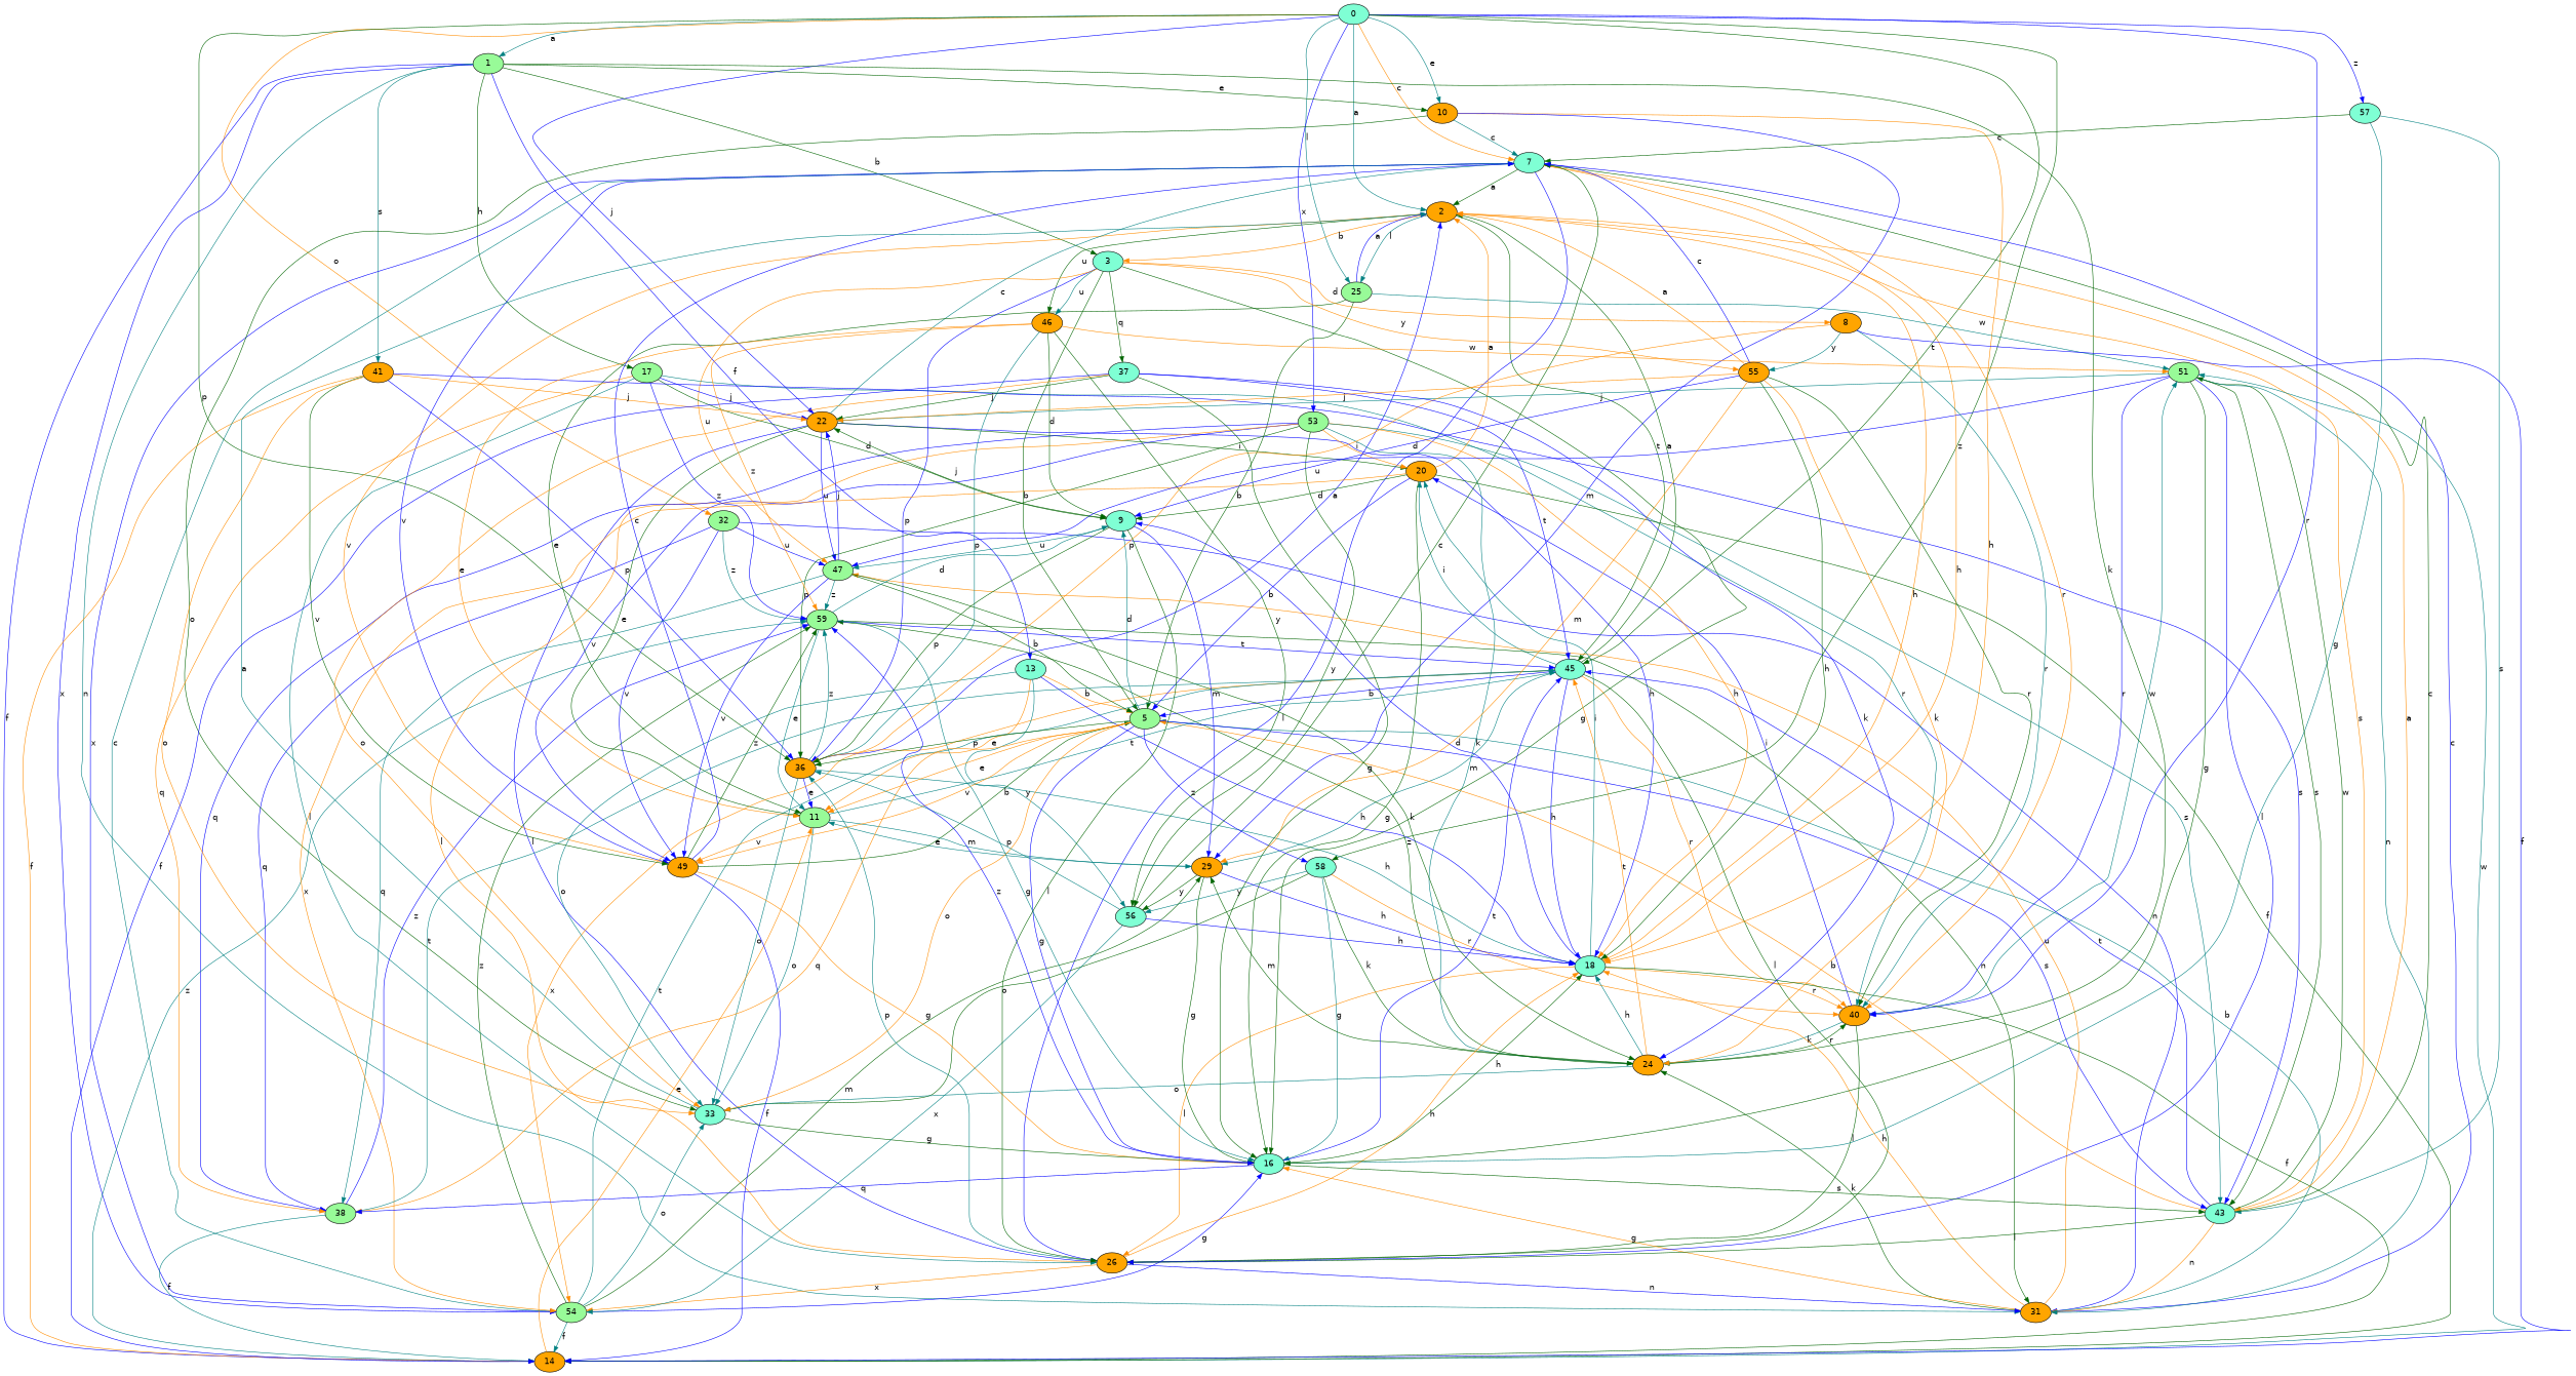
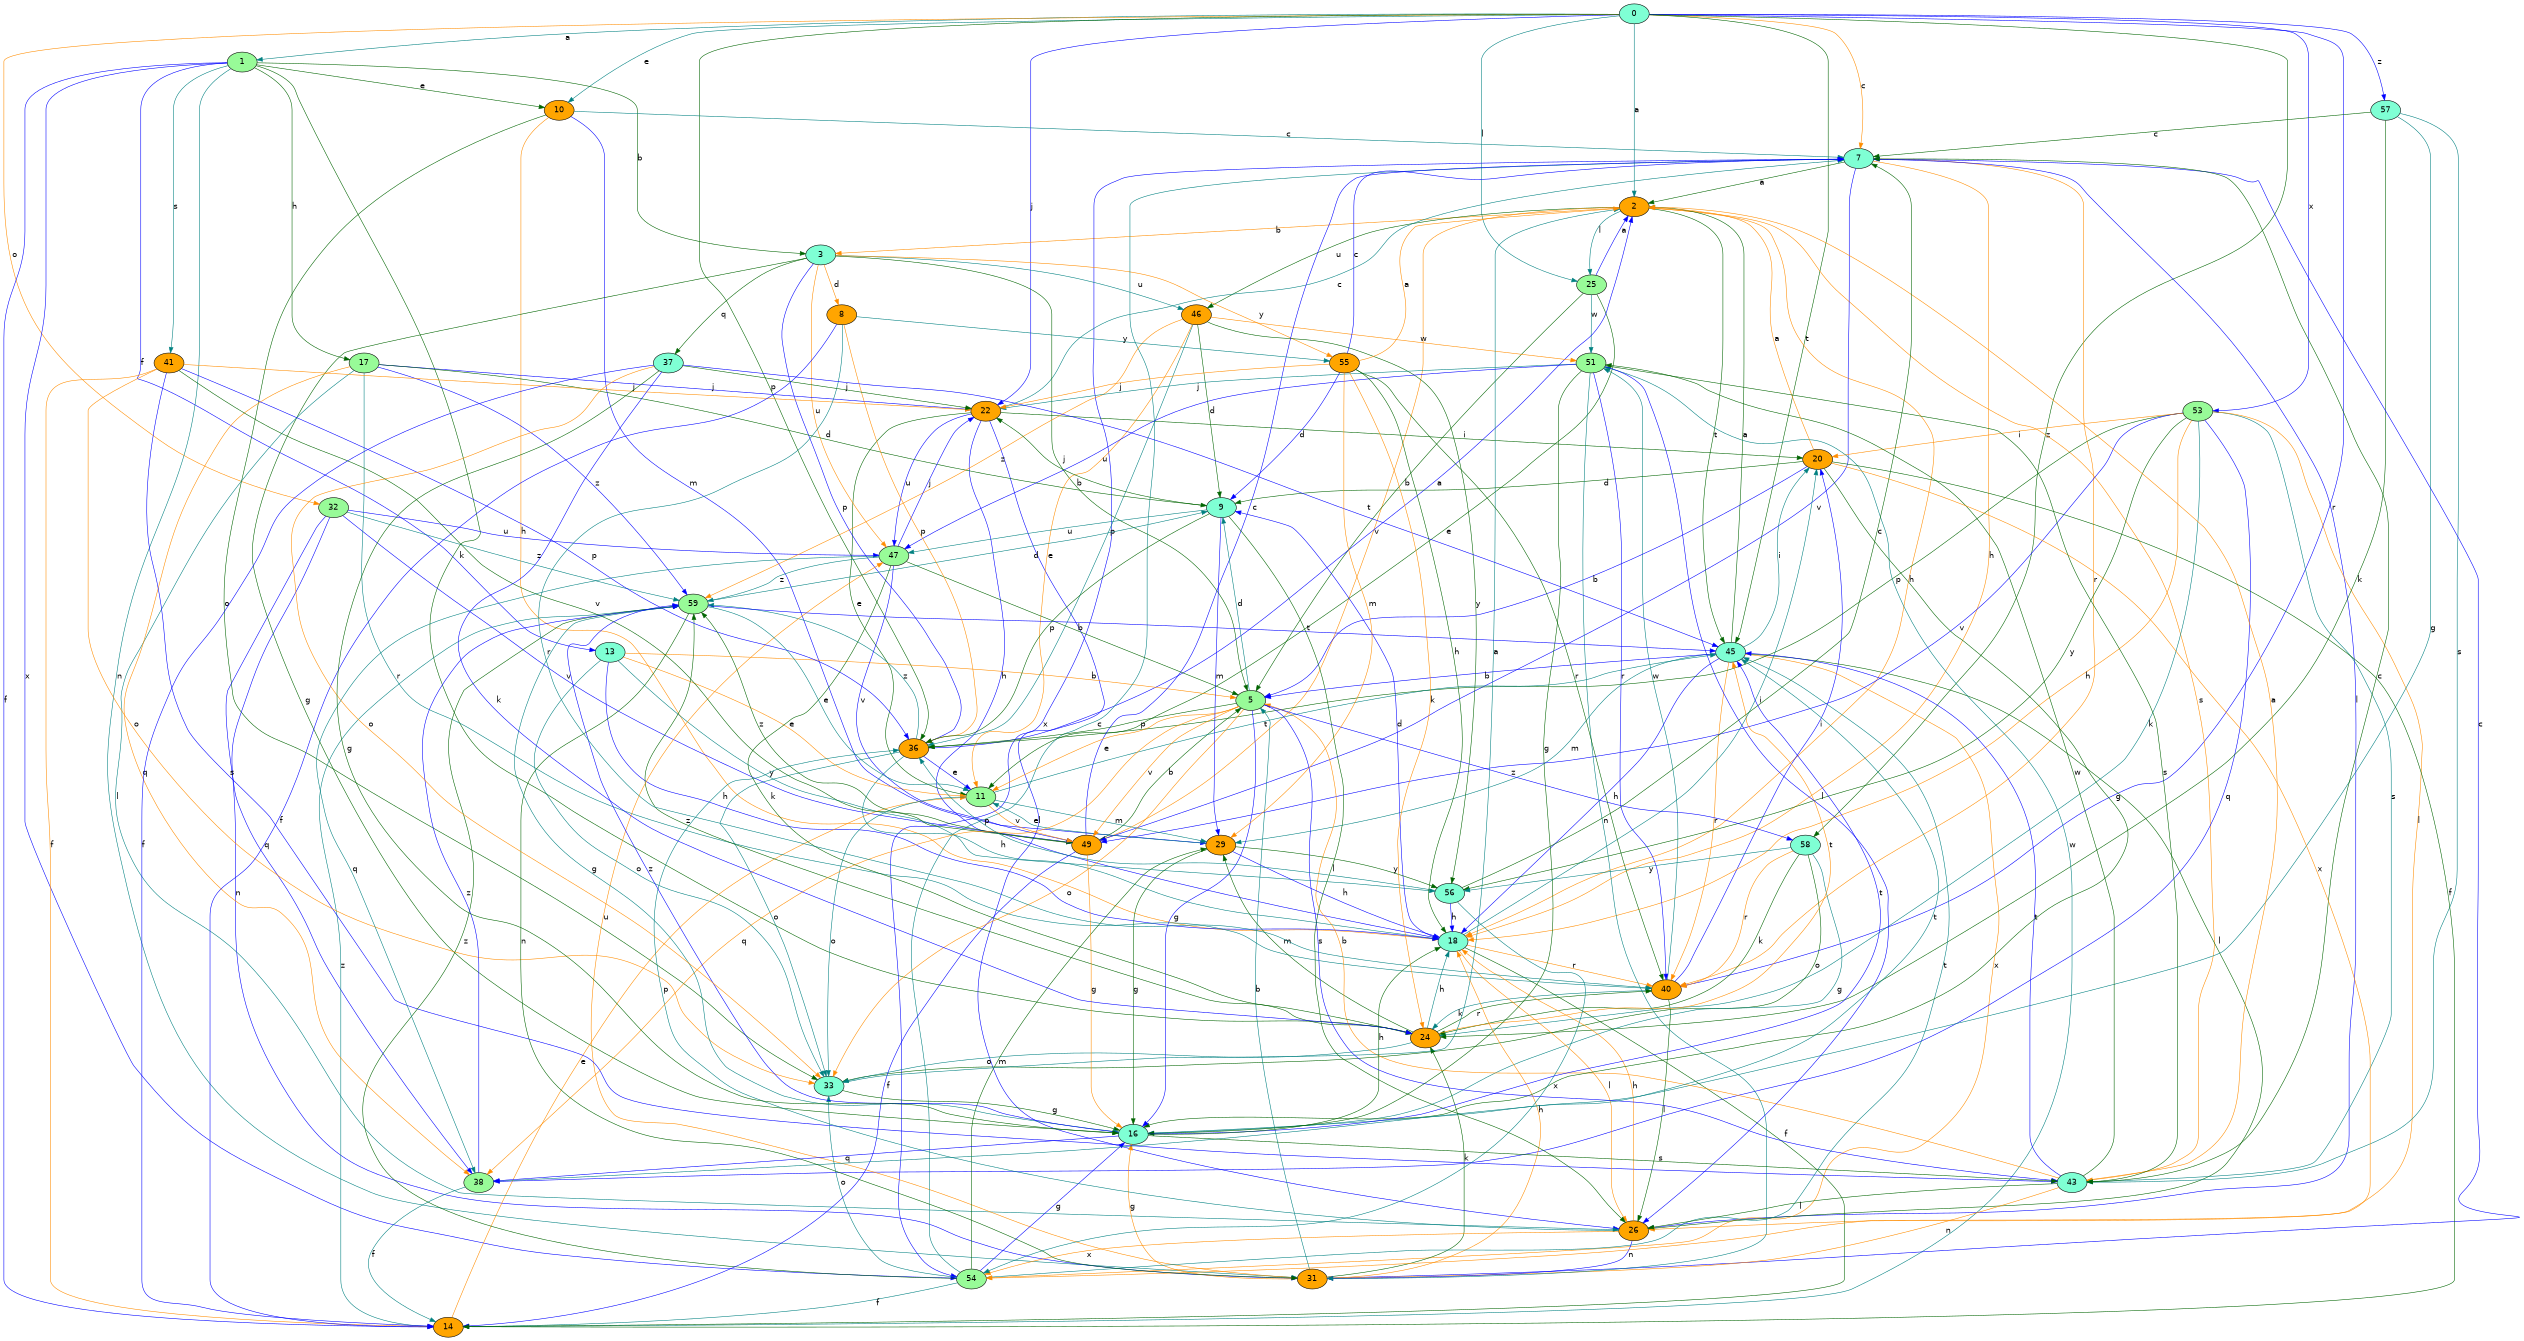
  strict digraph {
    fontname="DejaVu Sans"
    node [fillcolor=orange fontname="DejaVu Sans" style=filled]
    edge [color=darkgreen fontname="DejaVu Sans"]
    0 [fillcolor=aquamarine]
    1 [fillcolor=palegreen]
    2
    7 [fillcolor=aquamarine]
    10
    22
    25 [fillcolor=palegreen]
    32 [fillcolor=palegreen]
    36
    40
    45 [fillcolor=aquamarine]
    53 [fillcolor=palegreen]
    57 [fillcolor=aquamarine]
    58 [fillcolor=aquamarine]
    3 [fillcolor=aquamarine]
    13 [fillcolor=aquamarine]
    14
    17 [fillcolor=palegreen]
    24
    31
    41
    54 [fillcolor=palegreen]
    18 [fillcolor=aquamarine]
    43 [fillcolor=aquamarine]
    46
    49
    26
    33 [fillcolor=aquamarine]
    29
    47 [fillcolor=palegreen]
    11 [fillcolor=palegreen]
    20
    5 [fillcolor=palegreen]
    51 [fillcolor=palegreen]
    38 [fillcolor=palegreen]
    59 [fillcolor=palegreen]
    56 [fillcolor=aquamarine]
    16 [fillcolor=aquamarine]
    8
    37 [fillcolor=aquamarine]
    55
    9 [fillcolor=aquamarine]
    0 -> 1 [color=teal label=a]
    0 -> 2 [color=teal label=a]
    0 -> 7 [color=darkorange label=c]
    0 -> 10 [color=teal label=e]
    0 -> 22 [color=blue label=j]
    0 -> 25 [color=teal label=l]
    0 -> 32 [color=darkorange label=o]
    0 -> 36 [label=p]
    0 -> 40 [color=blue label=r]
    0 -> 45 [label=t]
    0 -> 53 [color=blue label=x]
    0 -> 57 [color=blue label=z]
    0 -> 58 [label=z]
    1 -> 10 [label=e]
    1 -> 3 [label=b]
    1 -> 13 [color=blue label=f]
    1 -> 14 [color=blue label=f]
    1 -> 17 [label=h]
    1 -> 24 [label=k]
    1 -> 31 [color=teal label=n]
    1 -> 41 [color=teal label=s]
    1 -> 54 [color=blue label=x]
    2 -> 25 [color=teal label=l]
    2 -> 45 [label=t]
    2 -> 3 [color=darkorange label=b]
    2 -> 18 [color=darkorange label=h]
    2 -> 43 [color=darkorange label=s]
    2 -> 46 [label=u]
    2 -> 49 [color=darkorange label=v]
    7 -> 2 [label=a]
    7 -> 40 [color=darkorange label=r]
    7 -> 54 [color=blue label=x]
    7 -> 18 [color=darkorange label=h]
    7 -> 49 [color=blue label=v]
    7 -> 26 [color=blue label=l]
    10 -> 7 [color=teal label=c]
    10 -> 18 [color=darkorange label=h]
    10 -> 33 [label=o]
    10 -> 29 [color=blue label=m]
    22 -> 7 [color=teal label=c]
    22 -> 18 [color=blue label=h]
    22 -> 26 [color=blue label=l]
    22 -> 47 [color=blue label=u]
    22 -> 11 [label=e]
    22 -> 20 [label=i]
    25 -> 2 [color=blue label=a]
    25 -> 11 [label=e]
    25 -> 5 [label=b]
    25 -> 51 [color=teal label=w]
    32 -> 31 [color=blue label=n]
    32 -> 49 [color=blue label=v]
    32 -> 47 [color=blue label=u]
    32 -> 38 [color=blue label=q]
    32 -> 59 [color=teal label=z]
    36 -> 2 [color=blue label=a]
    36 -> 18 [color=teal label=h]
    36 -> 33 [color=teal label=o]
    36 -> 11 [color=blue label=e]
    36 -> 59 [color=teal label=z]
    40 -> 24 [color=teal label=k]
    40 -> 26 [label=l]
    40 -> 20 [color=blue label=i]
    40 -> 51 [color=teal label=w]
    45 -> 2 [label=a]
    45 -> 40 [color=darkorange label=r]
    45 -> 54 [color=darkorange label=x]
    45 -> 18 [color=blue label=h]
    45 -> 26 [label=l]
    45 -> 29 [color=teal label=m]
    45 -> 20 [color=teal label=i]
    45 -> 5 [color=blue label=b]
    53 -> 36 [label=p]
    53 -> 24 [color=teal label=k]
    53 -> 18 [color=darkorange label=h]
    53 -> 43 [color=teal label=s]
    53 -> 49 [color=blue label=v]
    53 -> 26 [color=darkorange label=l]
    53 -> 20 [color=darkorange label=i]
    53 -> 38 [color=blue label=q]
    53 -> 56 [label=y]
    57 -> 7 [label=c]
+   57 -> 24 [label=k]
    57 -> 43 [color=teal label=s]
    57 -> 16 [color=teal label=g]
    58 -> 40 [color=darkorange label=r]
    58 -> 24 [label=k]
    58 -> 33 [label=o]
    58 -> 56 [color=teal label=y]
    58 -> 16 [color=teal label=g]
    3 -> 36 [color=blue label=p]
    3 -> 46 [color=teal label=u]
    3 -> 47 [color=darkorange label=u]
    3 -> 5 [label=b]
    3 -> 16 [label=g]
    3 -> 8 [color=darkorange label=d]
    3 -> 37 [label=q]
    3 -> 55 [color=darkorange label=y]
    13 -> 18 [color=blue label=h]
    13 -> 33 [color=teal label=o]
    13 -> 11 [color=darkorange label=e]
    13 -> 5 [color=darkorange label=b]
    13 -> 56 [color=teal label=y]
    14 -> 11 [color=darkorange label=e]
    14 -> 51 [color=teal label=w]
    14 -> 59 [color=teal label=z]
    17 -> 22 [color=blue label=j]
    17 -> 40 [color=teal label=r]
    17 -> 26 [color=teal label=l]
    17 -> 38 [color=darkorange label=q]
    17 -> 59 [color=blue label=z]
    17 -> 9 [label=d]
    24 -> 40 [label=r]
    24 -> 45 [color=darkorange label=t]
    24 -> 18 [color=teal label=h]
    24 -> 33 [color=teal label=o]
    24 -> 29 [label=m]
    24 -> 59 [label=z]
    31 -> 7 [color=blue label=c]
    31 -> 24 [label=k]
    31 -> 18 [color=darkorange label=h]
    31 -> 47 [color=darkorange label=u]
    31 -> 5 [color=teal label=b]
    31 -> 16 [color=darkorange label=g]
    41 -> 22 [color=darkorange label=j]
    41 -> 36 [color=blue label=p]
    41 -> 14 [color=darkorange label=f]
    41 -> 43 [color=blue label=s]
    41 -> 49 [label=v]
    41 -> 33 [color=darkorange label=o]
    54 -> 7 [color=teal label=c]
    54 -> 45 [color=teal label=t]
    54 -> 14 [color=teal label=f]
    54 -> 33 [color=teal label=o]
    54 -> 29 [label=m]
    54 -> 59 [label=z]
    54 -> 16 [color=blue label=g]
    18 -> 40 [color=darkorange label=r]
    18 -> 14 [label=f]
    18 -> 26 [color=darkorange label=l]
    18 -> 20 [color=teal label=i]
    18 -> 9 [color=blue label=d]
    43 -> 2 [color=darkorange label=a]
    43 -> 7 [label=c]
    43 -> 45 [color=blue label=t]
    43 -> 31 [color=darkorange label=n]
    43 -> 26 [label=l]
    43 -> 5 [color=darkorange label=b]
    43 -> 51 [label=w]
    46 -> 36 [color=teal label=p]
    46 -> 11 [color=darkorange label=e]
    46 -> 51 [color=darkorange label=w]
    46 -> 59 [color=darkorange label=z]
    46 -> 56 [label=y]
    46 -> 9 [label=d]
    49 -> 7 [color=blue label=c]
    49 -> 14 [color=blue label=f]
    49 -> 5 [label=b]
    49 -> 59 [label=z]
    49 -> 16 [color=darkorange label=g]
    26 -> 36 [color=teal label=p]
    26 -> 31 [color=blue label=n]
    26 -> 54 [color=darkorange label=x]
    26 -> 18 [color=darkorange label=h]
    33 -> 2 [color=teal label=a]
    33 -> 16 [label=g]
    29 -> 18 [color=blue label=h]
    29 -> 11 [color=teal label=e]
    29 -> 56 [label=y]
    29 -> 16 [label=g]
    47 -> 22 [color=blue label=j]
    47 -> 24 [label=k]
    47 -> 49 [color=blue label=v]
    47 -> 5 [label=b]
    47 -> 38 [color=teal label=q]
    47 -> 59 [color=teal label=z]
    11 -> 45 [color=teal label=t]
    11 -> 49 [color=darkorange label=v]
    11 -> 33 [color=teal label=o]
    11 -> 29 [color=teal label=m]
    20 -> 2 [color=darkorange label=a]
    20 -> 14 [label=f]
    20 -> 54 [color=darkorange label=x]
    20 -> 5 [color=blue label=b]
    20 -> 16 [label=g]
    20 -> 9 [label=d]
    5 -> 36 [label=p]
    5 -> 58 [color=blue label=z]
    5 -> 43 [color=blue label=s]
    5 -> 49 [color=darkorange label=v]
    5 -> 33 [color=darkorange label=o]
    5 -> 11 [color=darkorange label=e]
    5 -> 38 [color=darkorange label=q]
    5 -> 16 [color=blue label=g]
    5 -> 9 [color=teal label=d]
    51 -> 22 [color=teal label=j]
    51 -> 40 [color=blue label=r]
    51 -> 31 [color=teal label=n]
    51 -> 43 [label=s]
    51 -> 26 [color=blue label=l]
    51 -> 47 [color=blue label=u]
    51 -> 16 [label=g]
    38 -> 45 [color=teal label=t]
    38 -> 14 [color=teal label=f]
    38 -> 59 [color=blue label=z]
    59 -> 45 [color=blue label=t]
    59 -> 31 [label=n]
    59 -> 11 [color=teal label=e]
    59 -> 16 [color=teal label=g]
    59 -> 9 [color=teal label=d]
    56 -> 7 [label=c]
    56 -> 36 [color=teal label=p]
    56 -> 54 [color=teal label=x]
    56 -> 18 [color=blue label=h]
    16 -> 45 [color=blue label=t]
    16 -> 18 [label=h]
    16 -> 43 [label=s]
    16 -> 38 [color=blue label=q]
    16 -> 59 [color=blue label=z]
    8 -> 36 [color=darkorange label=p]
    8 -> 40 [color=teal label=r]
    8 -> 14 [color=blue label=f]
    8 -> 55 [color=teal label=y]
    37 -> 22 [label=j]
    37 -> 45 [color=blue label=t]
    37 -> 14 [color=blue label=f]
    37 -> 24 [color=blue label=k]
    37 -> 33 [color=darkorange label=o]
    37 -> 16 [label=g]
    55 -> 2 [color=darkorange label=a]
    55 -> 7 [color=blue label=c]
    55 -> 22 [color=darkorange label=j]
    55 -> 40 [label=r]
    55 -> 24 [color=darkorange label=k]
    55 -> 18 [label=h]
    55 -> 29 [color=darkorange label=m]
    55 -> 9 [color=blue label=d]
    9 -> 22 [label=j]
    9 -> 36 [label=p]
    9 -> 26 [label=l]
    9 -> 29 [color=blue label=m]
    9 -> 47 [color=teal label=u]
  }
